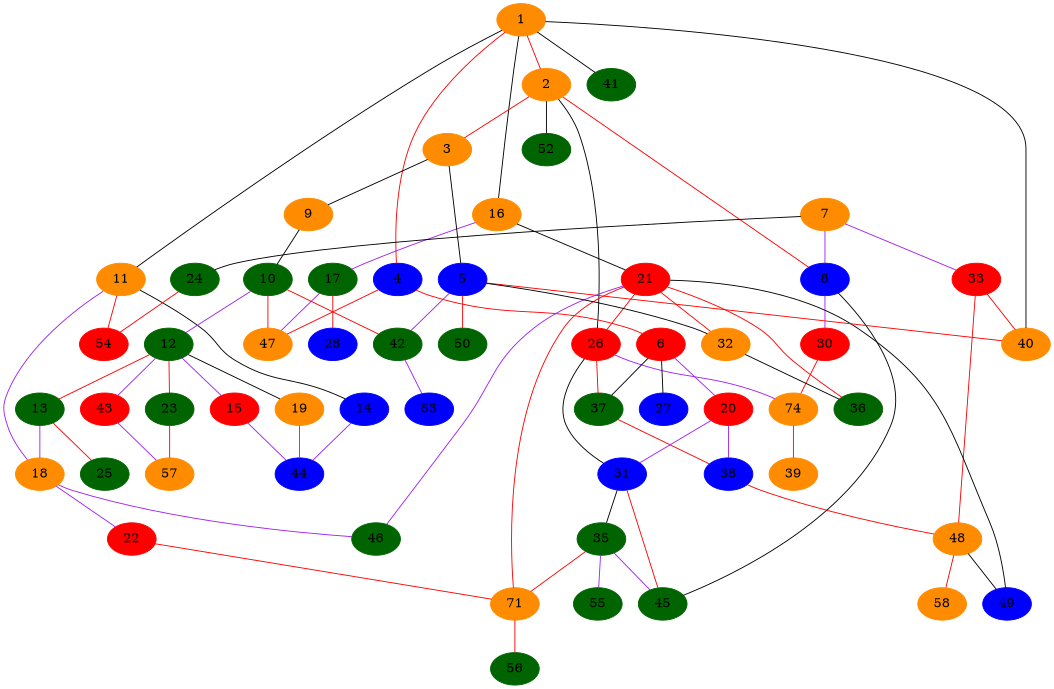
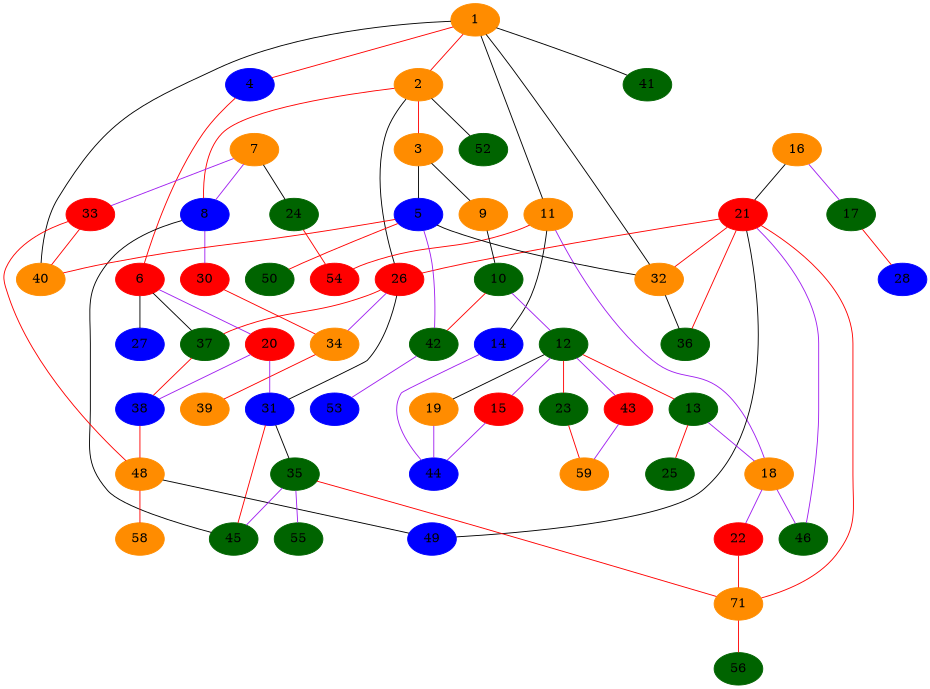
  graph {
    node [color=darkorange style=filled]
    edge [color=red]
    1
    2
    4 [color=blue]
    11
    16
    41 [color=darkgreen]
    40
    3
    8 [color=blue]
    26 [color=red]
    52 [color=darkgreen]
    6 [color=red]
-   47
    7
    24 [color=darkgreen]
    33 [color=red]
    14 [color=blue]
    18
    54 [color=red]
    17 [color=darkgreen]
    21 [color=red]
    5 [color=blue]
    9
    30 [color=red]
    45 [color=darkgreen]
    37 [color=darkgreen]
    31 [color=blue]
-   34 [label=74]
+   34
    32
    42 [color=darkgreen]
    50 [color=darkgreen]
    10 [color=darkgreen]
    20 [color=red]
    27 [color=blue]
    36 [color=darkgreen]
    53 [color=blue]
    38 [color=blue]
    48
    12 [color=darkgreen]
    13 [color=darkgreen]
    15 [color=red]
    19
    23 [color=darkgreen]
    43 [color=red]
    44 [color=blue]
    22 [color=red]
    46 [color=darkgreen]
    25 [color=darkgreen]
-   57
+   57 [label=59]
    28 [color=blue]
    49 [color=blue]
    n52 [label=71]
    35 [color=darkgreen]
    56 [color=darkgreen]
    39
    55 [color=darkgreen]
    58
    1 -- 2
    1 -- 4
    1 -- 11 [color=black]
-   1 -- 16 [color=black]
+   1 -- 32 [color=black]
    1 -- 41 [color=black]
    1 -- 40 [color=black]
    2 -- 3
    2 -- 8
    2 -- 26 [color=black]
    2 -- 52 [color=black]
    4 -- 6
-   4 -- 47
    11 -- 14 [color=black]
    11 -- 18 [color=purple]
    11 -- 54
    16 -- 17 [color=purple]
    16 -- 21 [color=black]
    3 -- 5 [color=black]
    3 -- 9 [color=black]
    8 -- 30 [color=purple]
    8 -- 45 [color=black]
    26 -- 37
    26 -- 31 [color=black]
    26 -- 34 [color=purple]
    6 -- 37 [color=black]
    6 -- 20 [color=purple]
    6 -- 27 [color=black]
    7 -- 8 [color=purple]
    7 -- 24 [color=black]
    7 -- 33 [color=purple]
    24 -- 54
    33 -- 40
    33 -- 48
    14 -- 44 [color=purple]
    18 -- 22 [color=purple]
    18 -- 46 [color=purple]
-   17 -- 47 [color=purple]
    17 -- 28
    21 -- 26
    21 -- 32
    21 -- 36
    21 -- 46 [color=purple]
    21 -- 49 [color=black]
    21 -- n52
    5 -- 40
    5 -- 32 [color=black]
    5 -- 42 [color=purple]
    5 -- 50
    9 -- 10 [color=black]
    30 -- 34
    37 -- 38
    31 -- 45
    31 -- 35 [color=black]
    34 -- 39
    32 -- 36 [color=black]
    42 -- 53 [color=purple]
-   10 -- 47
    10 -- 42
    10 -- 12 [color=purple]
    20 -- 31 [color=purple]
    20 -- 38 [color=purple]
    38 -- 48
    48 -- 49 [color=black]
    48 -- 58
    12 -- 13
    12 -- 15 [color=purple]
    12 -- 19 [color=black]
    12 -- 23
    12 -- 43 [color=purple]
    13 -- 18 [color=purple]
    13 -- 25
    15 -- 44 [color=purple]
    19 -- 44 [color=purple]
    23 -- 57
    43 -- 57 [color=purple]
    22 -- n52
    n52 -- 56
    35 -- 45 [color=purple]
    35 -- n52
    35 -- 55 [color=purple]
  }
